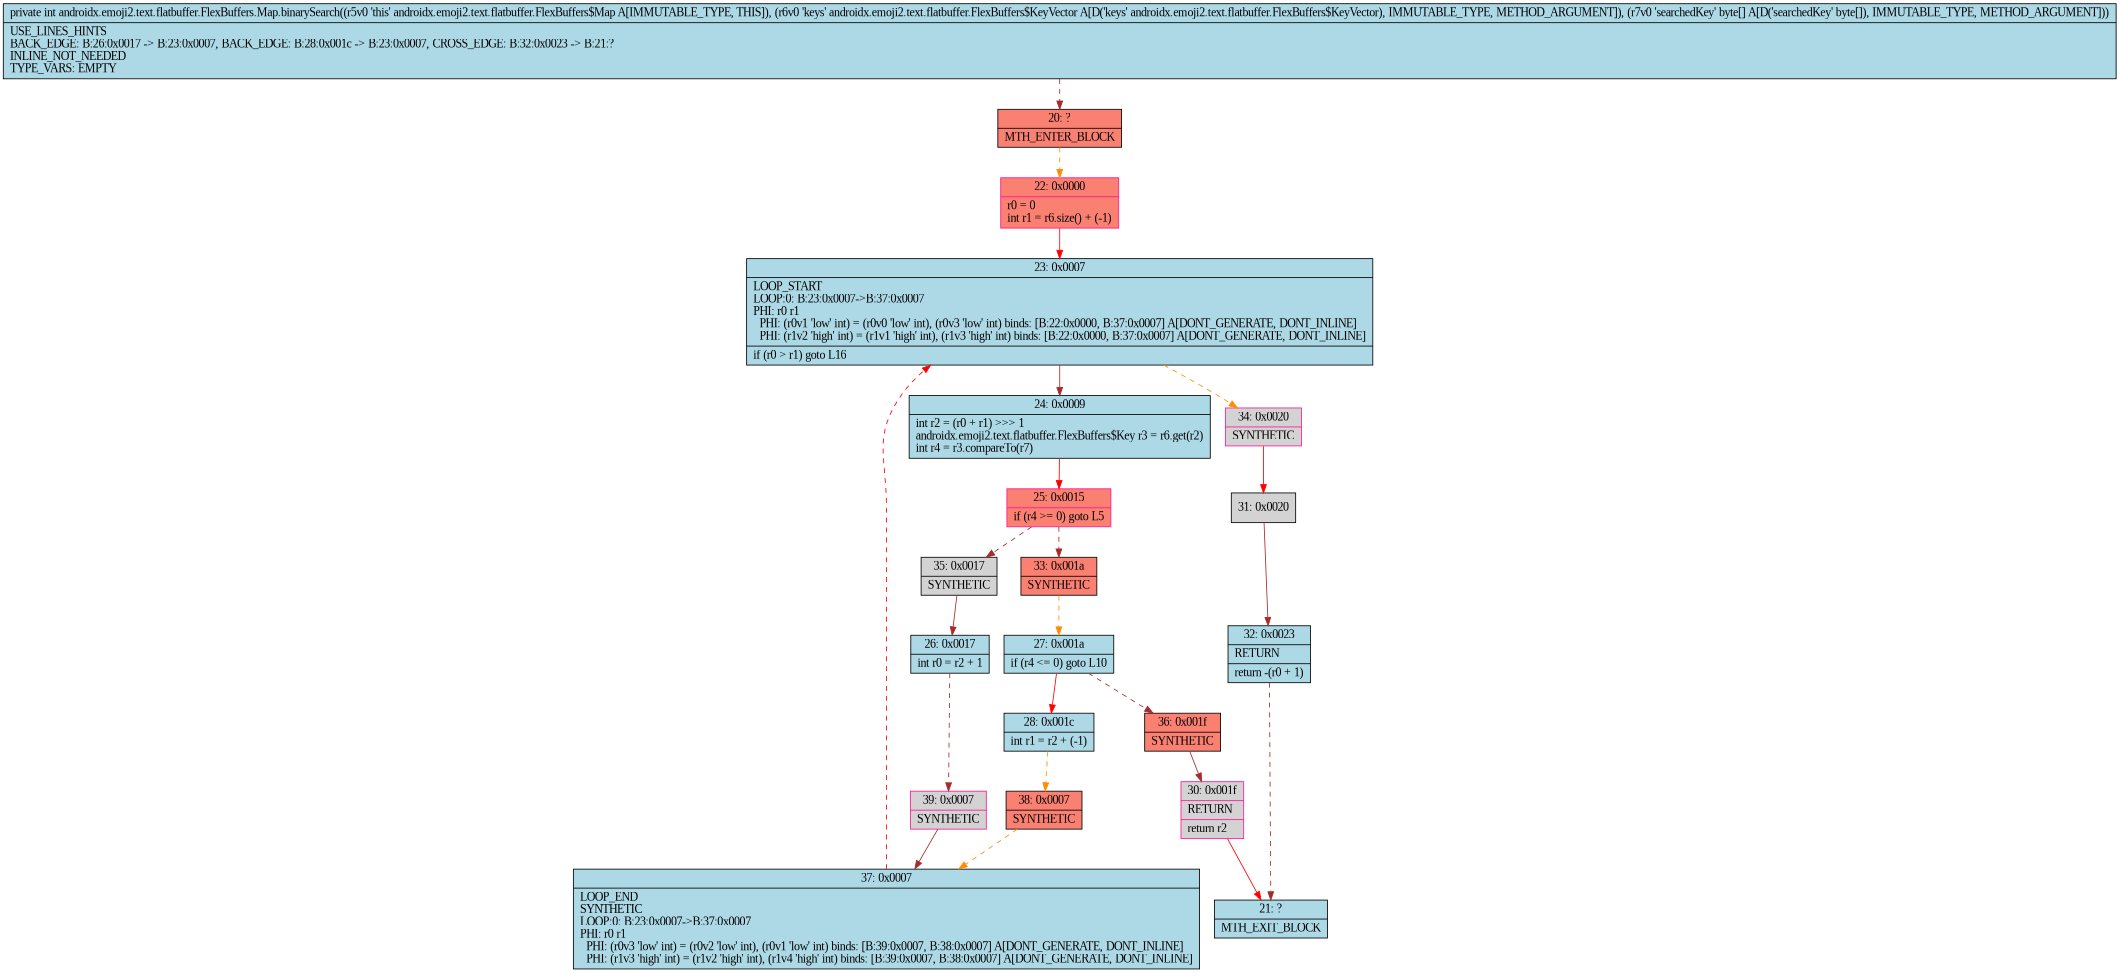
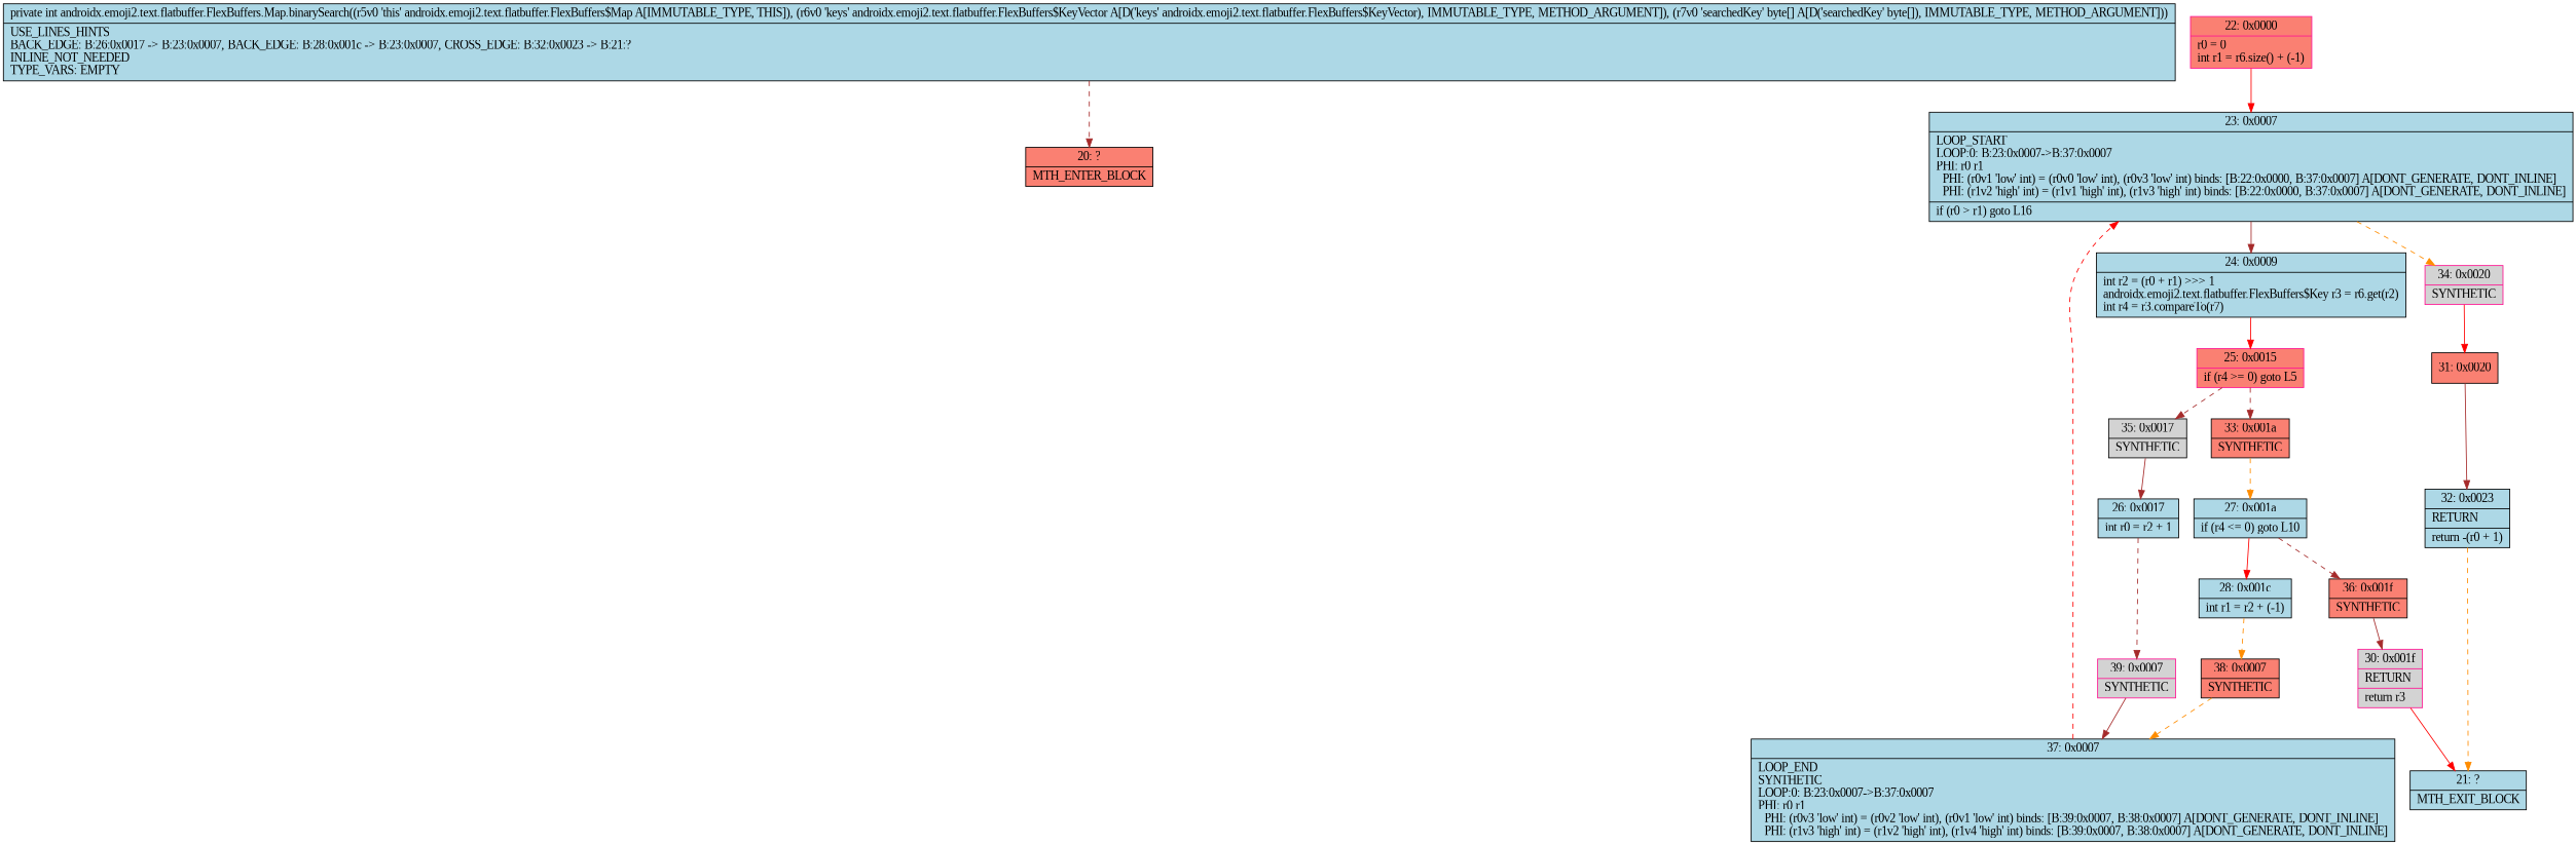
  digraph {
    fontname="Liberation Serif"
    node [color=black fillcolor=lightblue fontname="Liberation Serif" shape=record style=filled]
    edge [color=brown fontname="Liberation Serif" style=dashed]
    n1 [fillcolor=salmon label="{20\:\ ?|MTH_ENTER_BLOCK\l}"]
    n2 [color=deeppink fillcolor=salmon label="{22\:\ 0x0000|r0 = 0\lint r1 = r6.size() + (\-1)\l}"]
    n3 [label="{23\:\ 0x0007|LOOP_START\lLOOP:0: B:23:0x0007\-\>B:37:0x0007\lPHI: r0 r1 \l  PHI: (r0v1 'low' int) = (r0v0 'low' int), (r0v3 'low' int) binds: [B:22:0x0000, B:37:0x0007] A[DONT_GENERATE, DONT_INLINE]\l  PHI: (r1v2 'high' int) = (r1v1 'high' int), (r1v3 'high' int) binds: [B:22:0x0000, B:37:0x0007] A[DONT_GENERATE, DONT_INLINE]\l|if (r0 \> r1) goto L16\l}"]
    n4 [label="{24\:\ 0x0009|int r2 = (r0 + r1) \>\>\> 1\landroidx.emoji2.text.flatbuffer.FlexBuffers$Key r3 = r6.get(r2)\lint r4 = r3.compareTo(r7)\l}"]
    n5 [color=deeppink fillcolor=lightgrey label="{34\:\ 0x0020|SYNTHETIC\l}"]
    n6 [color=deeppink fillcolor=salmon label="{25\:\ 0x0015|if (r4 \>= 0) goto L5\l}"]
-   n7 [fillcolor=lightgrey label="{31\:\ 0x0020}"]
+   n7 [fillcolor=salmon label="{31\:\ 0x0020}"]
    n8 [fillcolor=salmon label="{33\:\ 0x001a|SYNTHETIC\l}"]
    n9 [fillcolor=lightgrey label="{35\:\ 0x0017|SYNTHETIC\l}"]
    n10 [label="{27\:\ 0x001a|if (r4 \<= 0) goto L10\l}"]
    n11 [label="{26\:\ 0x0017|int r0 = r2 + 1\l}"]
    n12 [label="{28\:\ 0x001c|int r1 = r2 + (\-1)\l}"]
    n13 [fillcolor=salmon label="{36\:\ 0x001f|SYNTHETIC\l}"]
    n14 [fillcolor=salmon label="{38\:\ 0x0007|SYNTHETIC\l}"]
-   n15 [color=deeppink fillcolor=lightgrey label="{30\:\ 0x001f|RETURN\l|return r2\l}"]
+   n15 [color=deeppink fillcolor=lightgrey label="{30\:\ 0x001f|RETURN\l|return r3\l}"]
    n16 [label="{37\:\ 0x0007|LOOP_END\lSYNTHETIC\lLOOP:0: B:23:0x0007\-\>B:37:0x0007\lPHI: r0 r1 \l  PHI: (r0v3 'low' int) = (r0v2 'low' int), (r0v1 'low' int) binds: [B:39:0x0007, B:38:0x0007] A[DONT_GENERATE, DONT_INLINE]\l  PHI: (r1v3 'high' int) = (r1v2 'high' int), (r1v4 'high' int) binds: [B:39:0x0007, B:38:0x0007] A[DONT_GENERATE, DONT_INLINE]\l}"]
    n17 [label="{21\:\ ?|MTH_EXIT_BLOCK\l}"]
    n18 [color=deeppink fillcolor=lightgrey label="{39\:\ 0x0007|SYNTHETIC\l}"]
    n19 [label="{32\:\ 0x0023|RETURN\l|return \-(r0 + 1)\l}"]
    n20 [label="{private int androidx.emoji2.text.flatbuffer.FlexBuffers.Map.binarySearch((r5v0 'this' androidx.emoji2.text.flatbuffer.FlexBuffers$Map A[IMMUTABLE_TYPE, THIS]), (r6v0 'keys' androidx.emoji2.text.flatbuffer.FlexBuffers$KeyVector A[D('keys' androidx.emoji2.text.flatbuffer.FlexBuffers$KeyVector), IMMUTABLE_TYPE, METHOD_ARGUMENT]), (r7v0 'searchedKey' byte[] A[D('searchedKey' byte[]), IMMUTABLE_TYPE, METHOD_ARGUMENT]))  | USE_LINES_HINTS\lBACK_EDGE: B:26:0x0017 \-\> B:23:0x0007, BACK_EDGE: B:28:0x001c \-\> B:23:0x0007, CROSS_EDGE: B:32:0x0023 \-\> B:21:?\lINLINE_NOT_NEEDED\lTYPE_VARS: EMPTY\l}"]
-   n1 -> n2 [color=darkorange]
    n2 -> n3 [color=red style=solid]
    n3 -> n4 [style=solid]
    n3 -> n5 [color=darkorange]
    n4 -> n6 [color=red style=solid]
    n5 -> n7 [color=red style=solid]
    n6 -> n8
    n6 -> n9
    n7 -> n19 [style=solid]
    n8 -> n10 [color=darkorange]
    n9 -> n11 [style=solid]
    n10 -> n12 [color=red style=solid]
    n10 -> n13
    n11 -> n18
    n12 -> n14 [color=darkorange]
    n13 -> n15 [style=solid]
    n14 -> n16 [color=darkorange]
    n15 -> n17 [color=red style=solid]
    n16 -> n3 [color=red]
    n18 -> n16 [style=solid]
-   n19 -> n17
+   n19 -> n17 [color=darkorange]
    n20 -> n1
  }
